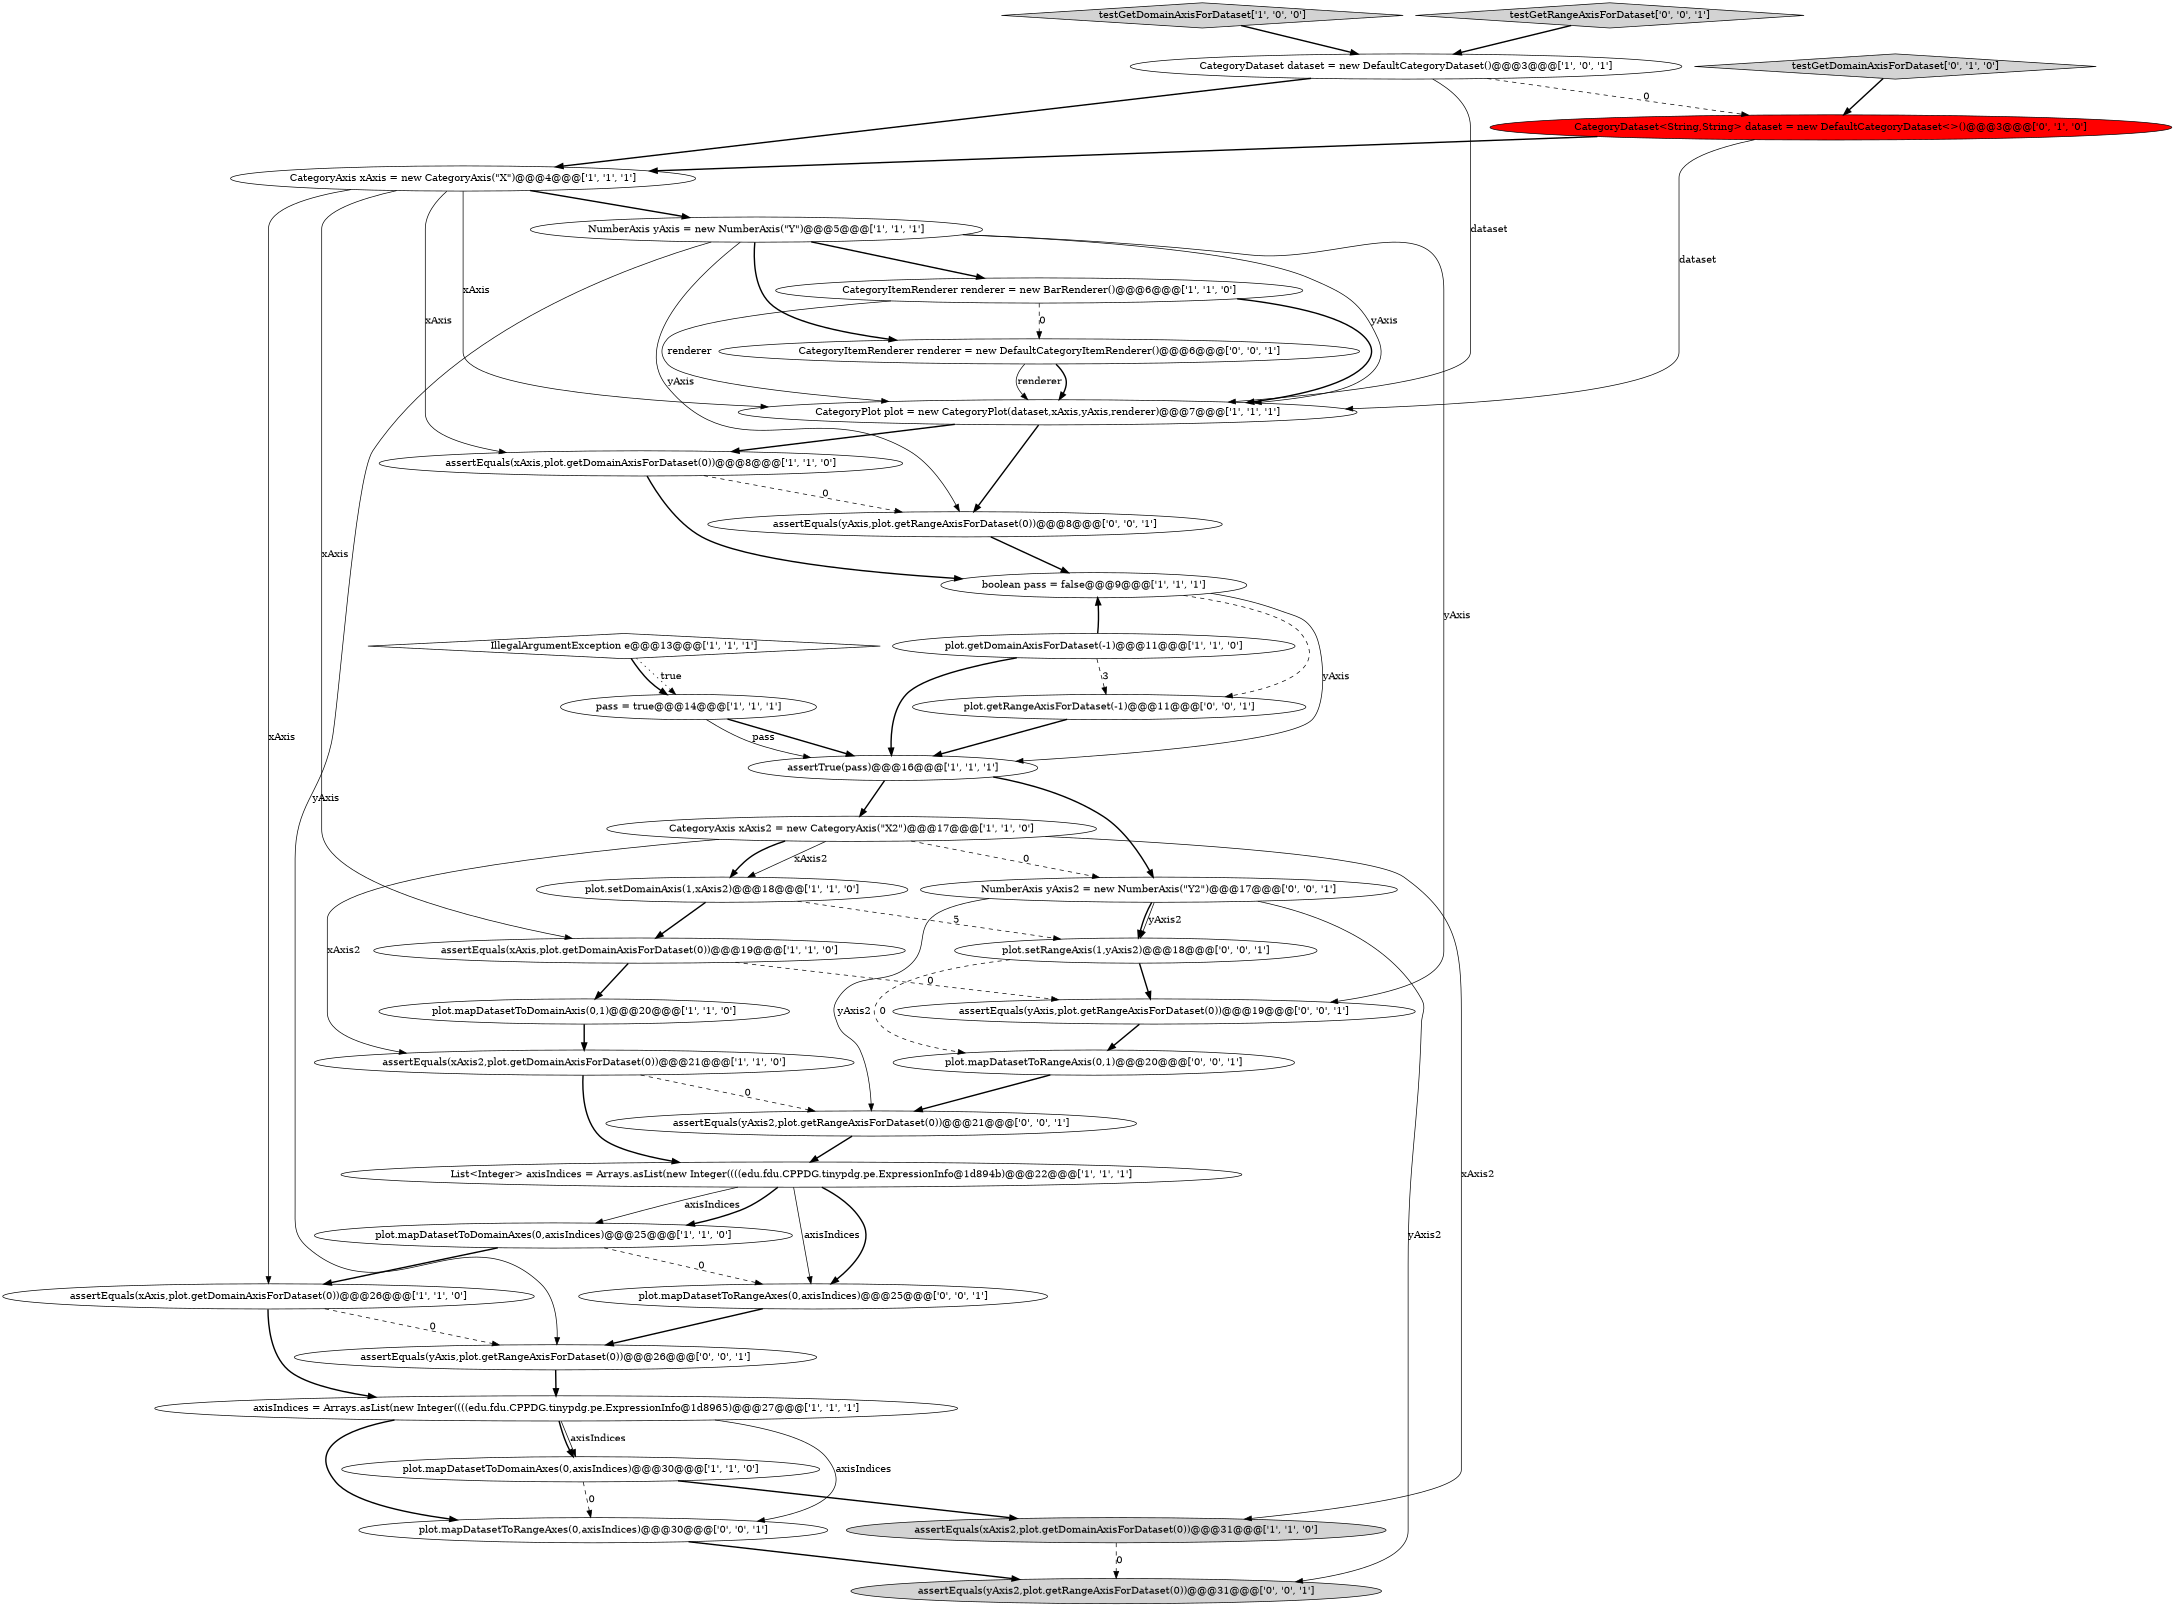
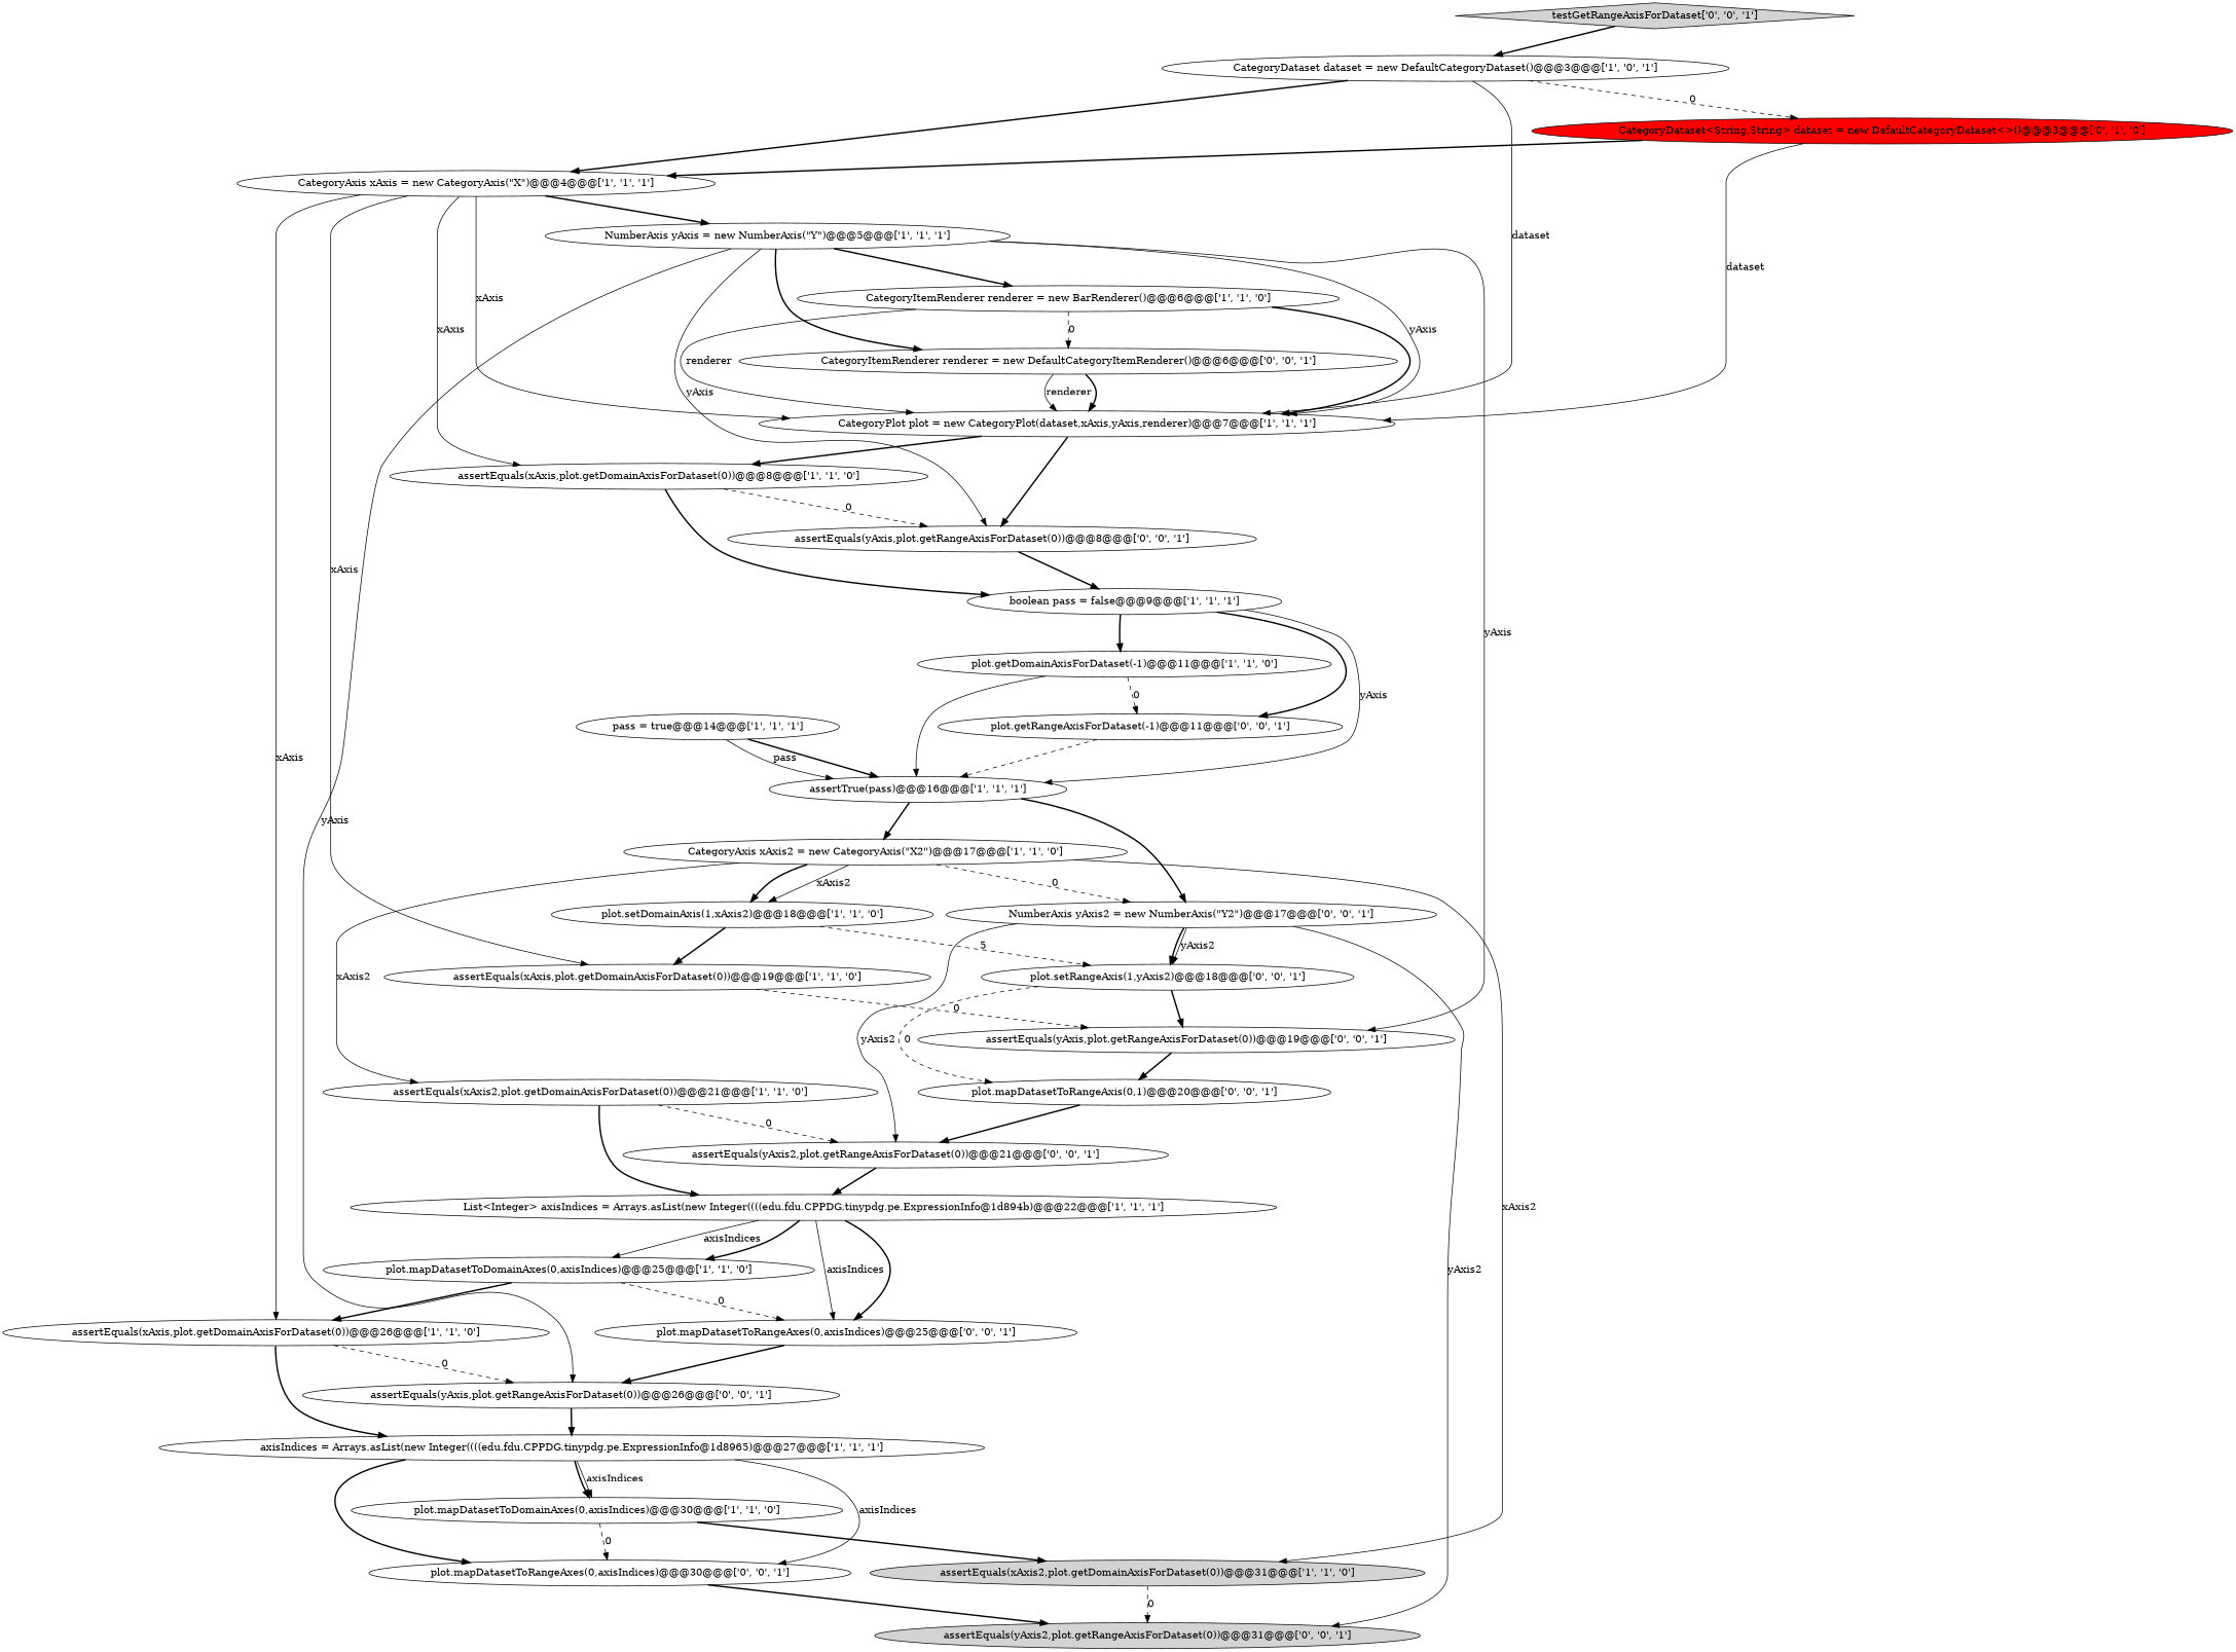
  digraph {
    node [fillcolor=white shape=ellipse style=filled]
    edge [style=bold]
    n1 [label="CategoryItemRenderer renderer = new BarRenderer()@@@6@@@['1', '1', '0']"]
    n2 [label="CategoryPlot plot = new CategoryPlot(dataset,xAxis,yAxis,renderer)@@@7@@@['1', '1', '1']"]
    n3 [label="CategoryItemRenderer renderer = new DefaultCategoryItemRenderer()@@@6@@@['0', '0', '1']"]
    n4 [label="assertEquals(xAxis,plot.getDomainAxisForDataset(0))@@@8@@@['1', '1', '0']"]
    n5 [label="assertEquals(yAxis,plot.getRangeAxisForDataset(0))@@@8@@@['0', '0', '1']"]
    n6 [label="CategoryAxis xAxis2 = new CategoryAxis(\"X2\")@@@17@@@['1', '1', '0']"]
    n7 [label="plot.setDomainAxis(1,xAxis2)@@@18@@@['1', '1', '0']"]
    n8 [label="NumberAxis yAxis2 = new NumberAxis(\"Y2\")@@@17@@@['0', '0', '1']"]
    n9 [label="assertEquals(xAxis2,plot.getDomainAxisForDataset(0))@@@21@@@['1', '1', '0']"]
    n10 [fillcolor=lightgray label="assertEquals(xAxis2,plot.getDomainAxisForDataset(0))@@@31@@@['1', '1', '0']"]
    n11 [label="assertEquals(xAxis,plot.getDomainAxisForDataset(0))@@@19@@@['1', '1', '0']"]
    n12 [label="plot.setRangeAxis(1,yAxis2)@@@18@@@['0', '0', '1']"]
    n13 [label="assertEquals(yAxis2,plot.getRangeAxisForDataset(0))@@@21@@@['0', '0', '1']"]
    n14 [fillcolor=lightgray label="assertEquals(yAxis2,plot.getRangeAxisForDataset(0))@@@31@@@['0', '0', '1']"]
    n15 [label="List<Integer> axisIndices = Arrays.asList(new Integer((((edu.fdu.CPPDG.tinypdg.pe.ExpressionInfo@1d894b)@@@22@@@['1', '1', '1']"]
-   n16 [fillcolor=lightgray label="testGetDomainAxisForDataset['0', '1', '0']" shape=diamond]
    n17 [fillcolor=red label="CategoryDataset<String,String> dataset = new DefaultCategoryDataset<>()@@@3@@@['0', '1', '0']"]
    n18 [label="CategoryAxis xAxis = new CategoryAxis(\"X\")@@@4@@@['1', '1', '1']"]
    n19 [label="CategoryDataset dataset = new DefaultCategoryDataset()@@@3@@@['1', '0', '1']"]
    n20 [label="NumberAxis yAxis = new NumberAxis(\"Y\")@@@5@@@['1', '1', '1']"]
    n21 [label="assertEquals(xAxis,plot.getDomainAxisForDataset(0))@@@26@@@['1', '1', '0']"]
    n22 [label="plot.mapDatasetToRangeAxis(0,1)@@@20@@@['0', '0', '1']"]
    n23 [label="assertEquals(yAxis,plot.getRangeAxisForDataset(0))@@@19@@@['0', '0', '1']"]
-   n24 [label="plot.mapDatasetToDomainAxis(0,1)@@@20@@@['1', '1', '0']"]
    n25 [label="boolean pass = false@@@9@@@['1', '1', '1']"]
    n26 [label="assertEquals(yAxis,plot.getRangeAxisForDataset(0))@@@26@@@['0', '0', '1']"]
    n27 [label="axisIndices = Arrays.asList(new Integer((((edu.fdu.CPPDG.tinypdg.pe.ExpressionInfo@1d8965)@@@27@@@['1', '1', '1']"]
    n28 [label="plot.mapDatasetToDomainAxes(0,axisIndices)@@@30@@@['1', '1', '0']"]
    n29 [label="plot.mapDatasetToRangeAxes(0,axisIndices)@@@30@@@['0', '0', '1']"]
    n30 [label="plot.getDomainAxisForDataset(-1)@@@11@@@['1', '1', '0']"]
    n31 [label="plot.getRangeAxisForDataset(-1)@@@11@@@['0', '0', '1']"]
    n32 [label="assertTrue(pass)@@@16@@@['1', '1', '1']"]
-   n33 [label="IllegalArgumentException e@@@13@@@['1', '1', '1']" shape=diamond]
    n34 [label="pass = true@@@14@@@['1', '1', '1']"]
    n35 [label="plot.mapDatasetToDomainAxes(0,axisIndices)@@@25@@@['1', '1', '0']"]
    n36 [label="plot.mapDatasetToRangeAxes(0,axisIndices)@@@25@@@['0', '0', '1']"]
-   n37 [fillcolor=lightgray label="testGetDomainAxisForDataset['1', '0', '0']" shape=diamond]
    n38 [fillcolor=lightgray label="testGetRangeAxisForDataset['0', '0', '1']" shape=diamond]
    n1 -> n2
    n1 -> n2 [label=renderer style=solid]
    n1 -> n3 [label=0 style=dashed]
    n2 -> n4
    n2 -> n5
    n3 -> n2
    n3 -> n2 [label=renderer style=solid]
    n4 -> n5 [label=0 style=dashed]
    n4 -> n25
    n5 -> n25
    n6 -> n7
    n6 -> n7 [label=xAxis2 style=solid]
    n6 -> n8 [label=0 style=dashed]
    n6 -> n9 [label=xAxis2 style=solid]
    n6 -> n10 [label=xAxis2 style=solid]
    n7 -> n11
    n7 -> n12 [label=5 style=dashed]
    n8 -> n12
    n8 -> n12 [label=yAxis2 style=solid]
    n8 -> n13 [label=yAxis2 style=solid]
    n8 -> n14 [label=yAxis2 style=solid]
    n9 -> n13 [label=0 style=dashed]
    n9 -> n15
    n10 -> n14 [label=0 style=dashed]
    n11 -> n23 [label=0 style=dashed]
-   n11 -> n24
    n12 -> n22 [label=0 style=dashed]
    n12 -> n23
    n13 -> n15
    n15 -> n35 [label=axisIndices style=solid]
    n15 -> n35
    n15 -> n36 [label=axisIndices style=solid]
    n15 -> n36
-   n16 -> n17
    n17 -> n2 [label=dataset style=solid]
    n17 -> n18
    n18 -> n2 [label=xAxis style=solid]
    n18 -> n4 [label=xAxis style=solid]
    n18 -> n11 [label=xAxis style=solid]
    n18 -> n20
    n18 -> n21 [label=xAxis style=solid]
    n19 -> n2 [label=dataset style=solid]
    n19 -> n17 [label=0 style=dashed]
    n19 -> n18
    n20 -> n1
    n20 -> n2 [label=yAxis style=solid]
    n20 -> n3
    n20 -> n5 [label=yAxis style=solid]
    n20 -> n23 [label=yAxis style=solid]
    n20 -> n26 [label=yAxis style=solid]
    n21 -> n26 [label=0 style=dashed]
    n21 -> n27
    n22 -> n13
    n23 -> n22
-   n24 -> n9
-   n30 -> n25
-   n25 -> n31 [style=dashed]
+   n25 -> n30
+   n25 -> n31
    n25 -> n32 [label=yAxis style=solid]
    n26 -> n27
    n27 -> n28
    n27 -> n28 [label=axisIndices style=solid]
    n27 -> n29 [label=axisIndices style=solid]
    n27 -> n29
    n28 -> n10
    n28 -> n29 [label=0 style=dashed]
    n29 -> n14
-   n30 -> n31 [label=3 style=dashed]
-   n30 -> n32
-   n31 -> n32
+   n30 -> n31 [label=0 style=dashed]
+   n30 -> n32 [style=solid]
+   n31 -> n32 [style=dashed]
    n32 -> n6
    n32 -> n8
-   n33 -> n34 [label=true style=dotted]
-   n33 -> n34
    n34 -> n32
    n34 -> n32 [label=pass style=solid]
    n35 -> n21
    n35 -> n36 [label=0 style=dashed]
    n36 -> n26
-   n37 -> n19
    n38 -> n19
  }
